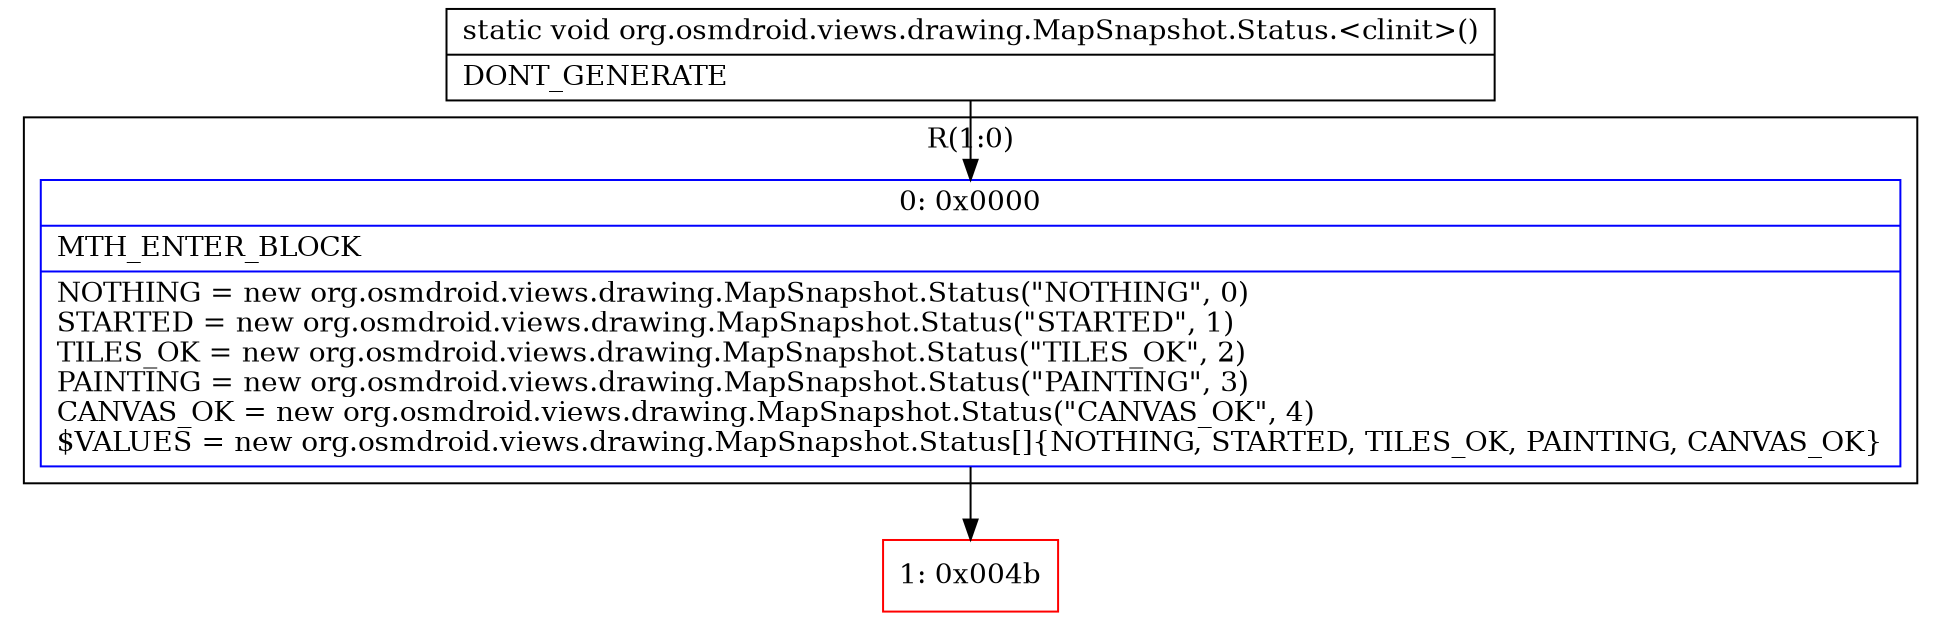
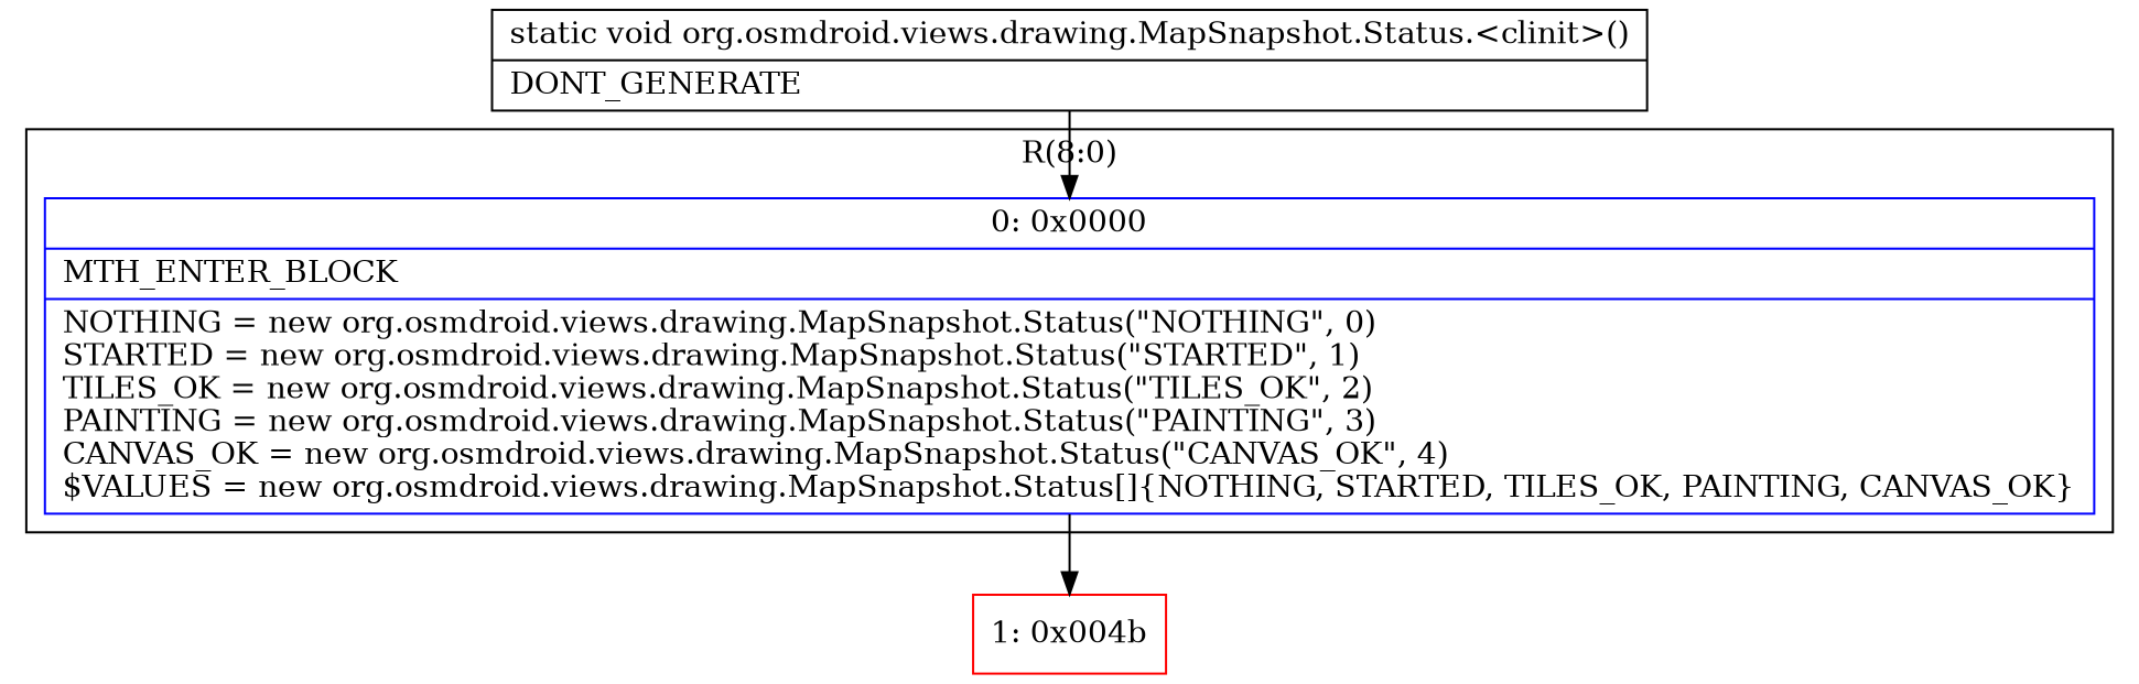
  digraph {
    node [shape=record]
    n1 [color=blue label="{0\:\ 0x0000|MTH_ENTER_BLOCK\l|NOTHING = new org.osmdroid.views.drawing.MapSnapshot.Status(\"NOTHING\", 0)\lSTARTED = new org.osmdroid.views.drawing.MapSnapshot.Status(\"STARTED\", 1)\lTILES_OK = new org.osmdroid.views.drawing.MapSnapshot.Status(\"TILES_OK\", 2)\lPAINTING = new org.osmdroid.views.drawing.MapSnapshot.Status(\"PAINTING\", 3)\lCANVAS_OK = new org.osmdroid.views.drawing.MapSnapshot.Status(\"CANVAS_OK\", 4)\l$VALUES = new org.osmdroid.views.drawing.MapSnapshot.Status[]\{NOTHING, STARTED, TILES_OK, PAINTING, CANVAS_OK\}\l}"]
    n2 [color=red label="{1\:\ 0x004b}"]
    n3 [label="{static void org.osmdroid.views.drawing.MapSnapshot.Status.\<clinit\>()  | DONT_GENERATE\l}"]
    subgraph cluster_1 {
-     label="R(1:0)"
+     label="R(8:0)"
      n1
    }
    n1 -> n2
    n3 -> n1
  }
